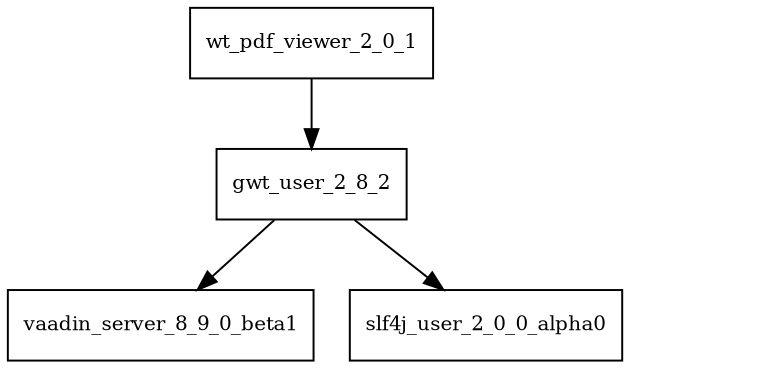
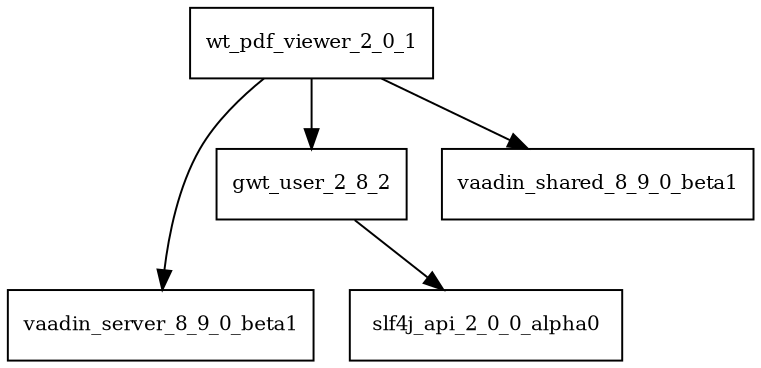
  digraph {
    node [fontsize=10.0 shape=box]
    wt_pdf_viewer_2_0_1
    gwt_user_2_8_2
    vaadin_server_8_9_0_beta1
-   slf4j_api_2_0_0_alpha0 [label=slf4j_user_2_0_0_alpha0]
+   vaadin_shared_8_9_0_beta1
+   slf4j_api_2_0_0_alpha0
    wt_pdf_viewer_2_0_1 -> gwt_user_2_8_2
-   gwt_user_2_8_2 -> vaadin_server_8_9_0_beta1
+   wt_pdf_viewer_2_0_1 -> vaadin_server_8_9_0_beta1
+   wt_pdf_viewer_2_0_1 -> vaadin_shared_8_9_0_beta1
    gwt_user_2_8_2 -> slf4j_api_2_0_0_alpha0
  }
